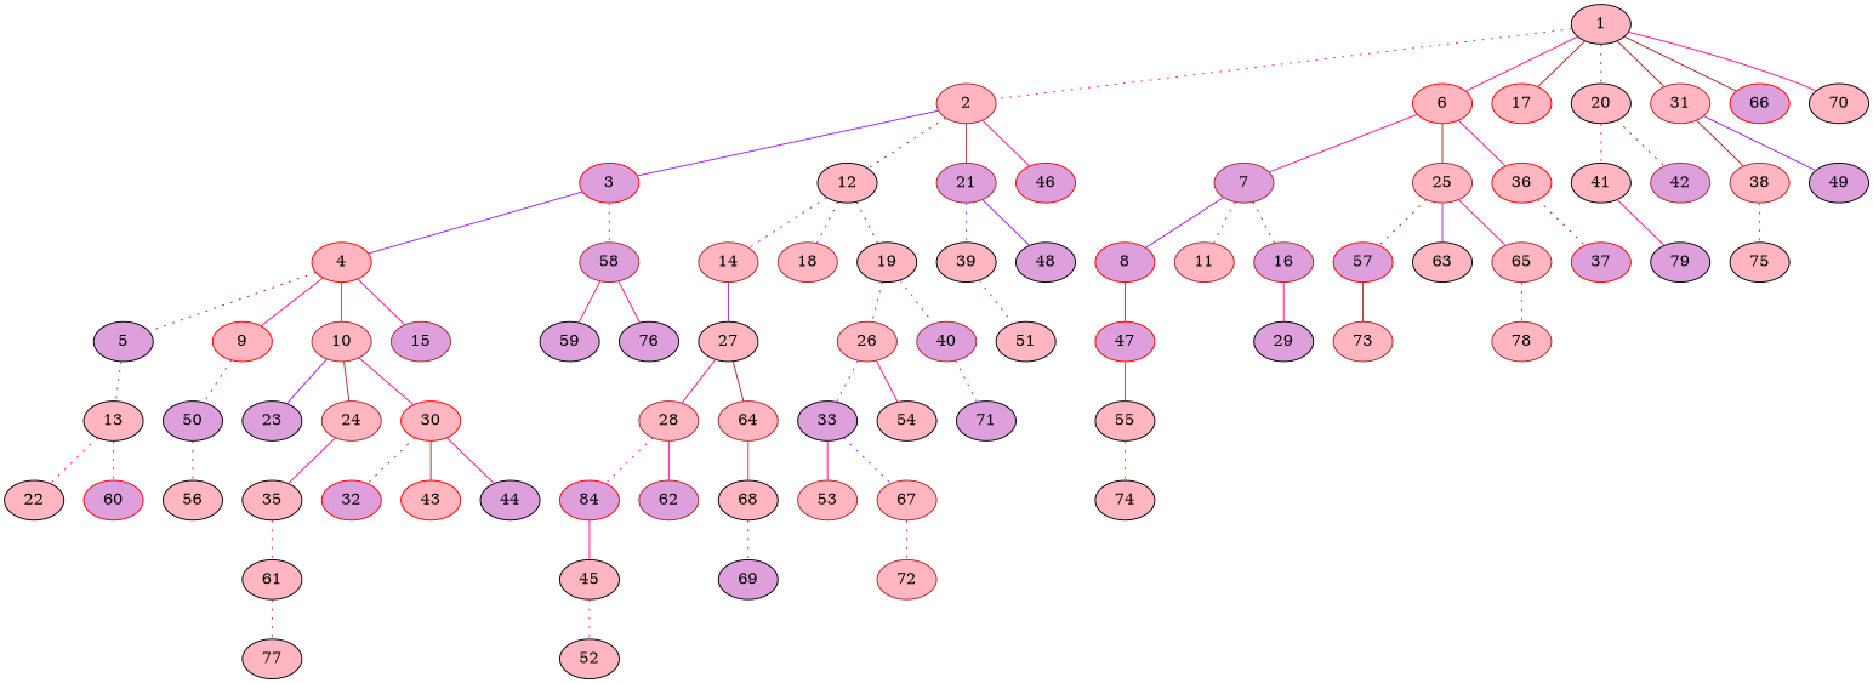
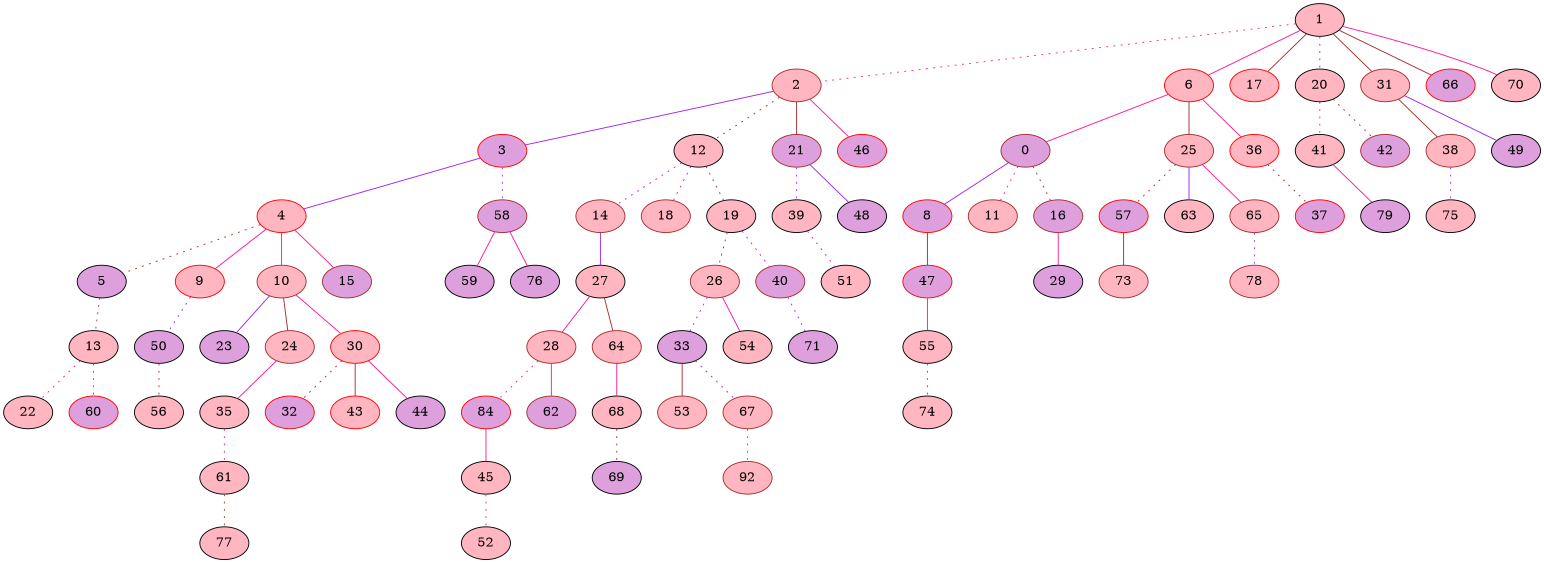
  graph {
    node [color=black fillcolor=lightpink style=filled]
    edge [color=deeppink style=solid]
    2 [color=brown]
    1
    6 [color=red]
    17 [color=red]
    20
    31 [color=brown]
    66 [color=red fillcolor=plum]
    70
    3 [color=red fillcolor=plum]
    12
    21 [color=brown fillcolor=plum]
    46 [color=red fillcolor=plum]
-   7 [color=brown fillcolor=plum]
+   7 [color=brown fillcolor=plum label=0]
    25 [color=brown]
    36 [color=red]
    41
    42 [color=brown fillcolor=plum]
    38 [color=brown]
    49 [fillcolor=plum]
    4 [color=red]
    58 [color=brown fillcolor=plum]
    14 [color=brown]
    18 [color=brown]
    19
    39
    48 [fillcolor=plum]
    5 [fillcolor=plum]
    9 [color=red]
    10 [color=brown]
    15 [color=brown fillcolor=plum]
    59 [fillcolor=plum]
    76 [fillcolor=plum]
    13
    50 [fillcolor=plum]
    23 [fillcolor=plum]
    24 [color=brown]
    30 [color=red]
    22
    60 [color=red fillcolor=plum]
    8 [color=red fillcolor=plum]
    11 [color=brown]
    16 [color=brown fillcolor=plum]
    57 [color=red fillcolor=plum]
    63
    65 [color=brown]
    37 [color=red fillcolor=plum]
    47 [color=red fillcolor=plum]
    29 [fillcolor=plum]
    55
    56
    35
    32 [color=red fillcolor=plum]
    43 [color=red]
    44 [fillcolor=plum]
    27
    26 [color=brown]
    40 [color=brown fillcolor=plum]
    28 [color=brown]
    64 [color=brown]
    33 [fillcolor=plum]
    54
    71 [fillcolor=plum]
    79 [fillcolor=plum]
    51
    61
    73 [color=brown]
    78 [color=brown]
    53 [color=brown]
    67 [color=brown]
    n70 [color=red fillcolor=plum label=84]
    62 [color=brown fillcolor=plum]
    68
    45
    75
-   72 [color=brown]
+   72 [color=brown label=92]
    52
    77
    74
    69 [fillcolor=plum]
    2 -- 3 [color=purple]
    2 -- 12 [color=brown style=dotted]
    2 -- 21 [color=brown]
    2 -- 46
    1 -- 2 [style=dotted]
    1 -- 6
    1 -- 17 [color=brown]
    1 -- 20 [color=brown style=dotted]
    1 -- 31 [color=brown]
    1 -- 66 [color=brown]
    1 -- 70
    6 -- 7
    6 -- 25 [color=brown]
    6 -- 36
    20 -- 41 [style=dotted]
    20 -- 42 [color=brown style=dotted]
    31 -- 38 [color=brown]
    31 -- 49 [color=purple]
    3 -- 4 [color=purple]
    3 -- 58 [color=purple style=dotted]
    12 -- 14 [color=purple style=dotted]
    12 -- 18 [color=purple style=dotted]
    12 -- 19 [color=brown style=dotted]
    21 -- 39 [color=purple style=dotted]
    21 -- 48 [color=purple]
    7 -- 8 [color=purple]
    7 -- 11 [style=dotted]
    7 -- 16 [color=brown style=dotted]
    25 -- 57 [color=brown style=dotted]
    25 -- 63 [color=purple]
    25 -- 65
    36 -- 37 [color=brown style=dotted]
    41 -- 79
    38 -- 75 [color=purple style=dotted]
    4 -- 5 [color=brown style=dotted]
    4 -- 9
    4 -- 10
    4 -- 15
    58 -- 59
    58 -- 76
    14 -- 27 [color=purple]
    19 -- 26 [color=brown style=dotted]
    19 -- 40 [color=purple style=dotted]
    39 -- 51 [color=purple style=dotted]
    5 -- 13 [color=brown style=dotted]
    9 -- 50 [color=purple style=dotted]
    10 -- 23 [color=purple]
    10 -- 24 [color=brown]
    10 -- 30
    13 -- 22 [style=dotted]
    13 -- 60 [color=purple style=dotted]
    50 -- 56 [color=brown style=dotted]
    24 -- 35
    30 -- 32 [color=brown style=dotted]
    30 -- 43 [color=brown]
    30 -- 44
    8 -- 47 [color=brown]
    16 -- 29
    57 -- 73 [color=brown]
    65 -- 78 [color=purple style=dotted]
    47 -- 55
    55 -- 74 [color=purple style=dotted]
    35 -- 61 [style=dotted]
    27 -- 28
    27 -- 64 [color=brown]
    26 -- 33 [color=purple style=dotted]
    26 -- 54
    40 -- 71 [color=purple style=dotted]
    28 -- n70 [style=dotted]
    28 -- 62
    64 -- 68
-   33 -- 53
+   33 -- 53 [color=brown]
    33 -- 67 [color=purple style=dotted]
    61 -- 77 [color=brown style=dotted]
    67 -- 72 [style=dotted]
    n70 -- 45
    68 -- 69 [color=brown style=dotted]
    45 -- 52 [style=dotted]
  }
